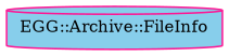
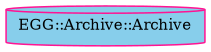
  digraph {
    rankdir=LR
    fontname="DejaVu Serif"
-   n1 [color=deeppink fillcolor=skyblue fontname="DejaVu Serif" fontsize=10 height=0.2 label="EGG::Archive::FileInfo" shape=cylinder style=filled width=0.4]
+   n1 [color=deeppink fillcolor=skyblue fontname="DejaVu Serif" fontsize=10 height=0.2 label="EGG::Archive::Archive" shape=cylinder style=filled width=0.4]
  }
